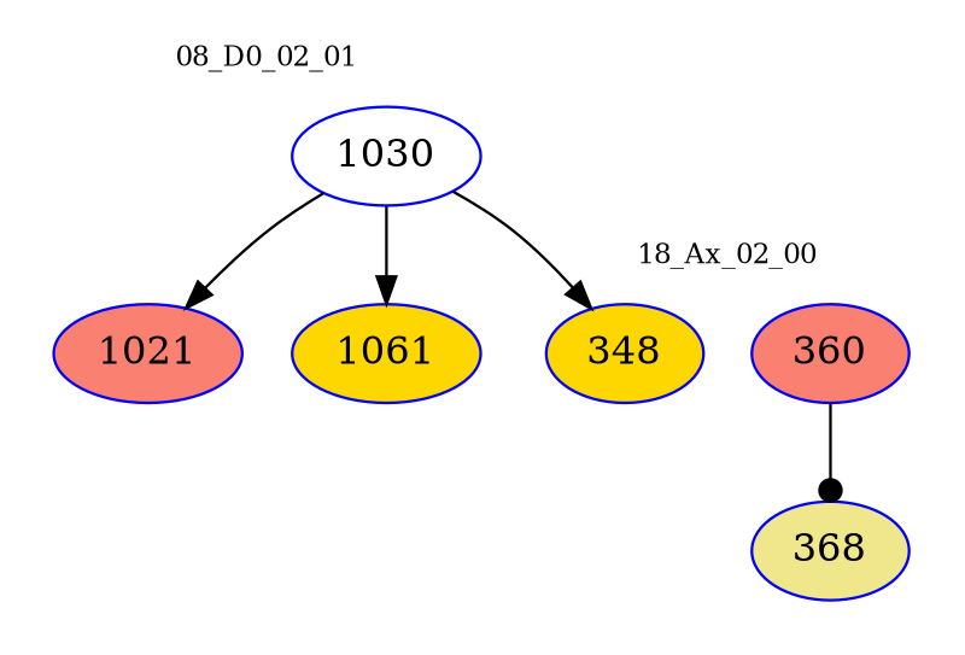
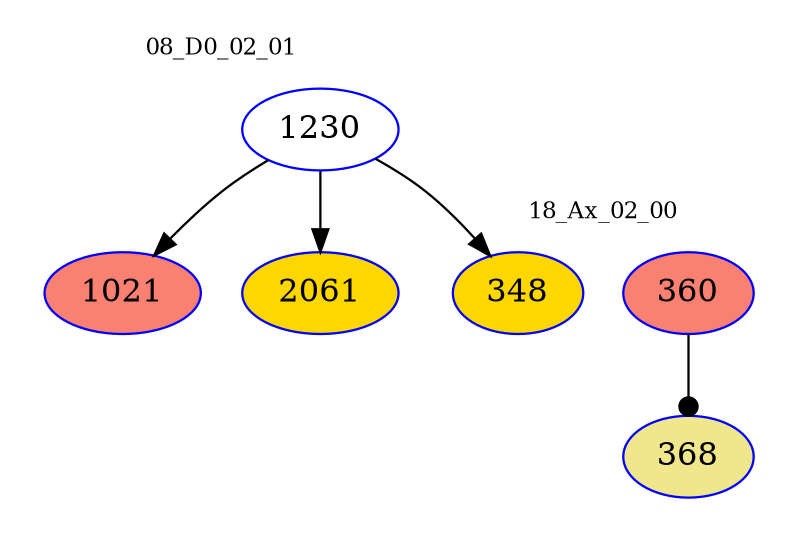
  digraph {
    node [color=blue fillcolor=salmon style=filled]
    edge [arrowhead=normal color=black]
    n1 [label=360]
    n2 [fillcolor=gold label=348]
    n3 [fillcolor=khaki label=368]
-   n4 [fillcolor=white label=1030]
+   n4 [fillcolor=white label=1230]
    n5 [label=1021]
-   n6 [fillcolor=gold label=1061]
+   n6 [fillcolor=gold label=2061]
    subgraph cluster_1 {
      color=white
      fontsize=10
      label="18_Ax_02_00"
      n1
      n2
      n3
    }
    subgraph cluster_2 {
      color=white
      fontsize=10
      label="08_D0_02_01"
      n4
      n5
      n6
    }
    n1 -> n3 [arrowhead=dot]
    n4 -> n2
    n4 -> n5
    n4 -> n6
  }
